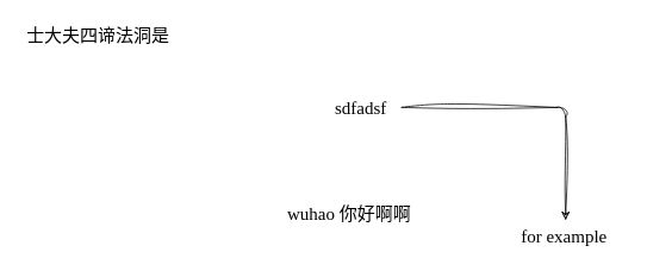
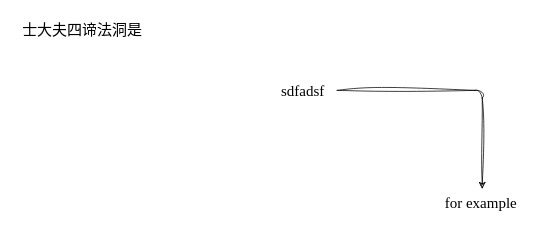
  <mxCell id="0" />
  <mxCell id="1" parent="0" />
  <mxCell id="2" style="edgeStyle=orthogonalEdgeStyle;sketch=1;hachureGap=4;jiggle=2;curveFitting=1;orthogonalLoop=1;jettySize=auto;html=1;fontFamily=Architects Daughter;fontSource=https%3A%2F%2Ffonts.googleapis.com%2Fcss%3Ffamily%3DArchitects%2BDaughter;fontSize=16;" edge="1" parent="1" source="3" target="6"><mxGeometry relative="1" as="geometry" /></mxCell>
  <mxCell id="3" value="sdfadsf" style="text;html=1;align=center;verticalAlign=middle;resizable=0;points=[];autosize=1;strokeColor=none;fillColor=none;fontSize=20;fontFamily=Architects Daughter;" vertex="1" parent="1"><mxGeometry x="356" y="102" width="93" height="36" as="geometry" /></mxCell>
- <mxCell id="4" value="wuhao 你好啊啊" style="text;html=1;align=center;verticalAlign=middle;resizable=0;points=[];autosize=1;strokeColor=none;fillColor=none;fontSize=20;fontFamily=Architects Daughter;" vertex="1" parent="1"><mxGeometry x="308" y="220" width="164" height="36" as="geometry" /></mxCell>
  <mxCell id="5" value="士大夫四谛法洞是" style="text;html=1;align=center;verticalAlign=middle;resizable=0;points=[];autosize=1;strokeColor=none;fillColor=none;fontSize=20;fontFamily=Architects Daughter;" vertex="1" parent="1"><mxGeometry x="20" y="20" width="178" height="36" as="geometry" /></mxCell>
- <mxCell id="6" value="for example&amp;nbsp;" style="text;html=1;align=center;verticalAlign=middle;resizable=0;points=[];autosize=1;strokeColor=none;fillColor=none;fontSize=20;fontFamily=Architects Daughter;" vertex="1" parent="1"><mxGeometry x="563" y="246" width="139" height="36" as="geometry" /></mxCell>
+ <mxCell id="6" value="for example&amp;nbsp;" style="text;html=1;align=center;verticalAlign=middle;resizable=0;points=[];autosize=1;strokeColor=none;fillColor=none;fontSize=20;fontFamily=Architects Daughter;" vertex="1" parent="1"><mxGeometry x="573" y="251" width="139" height="36" as="geometry" /></mxCell>
